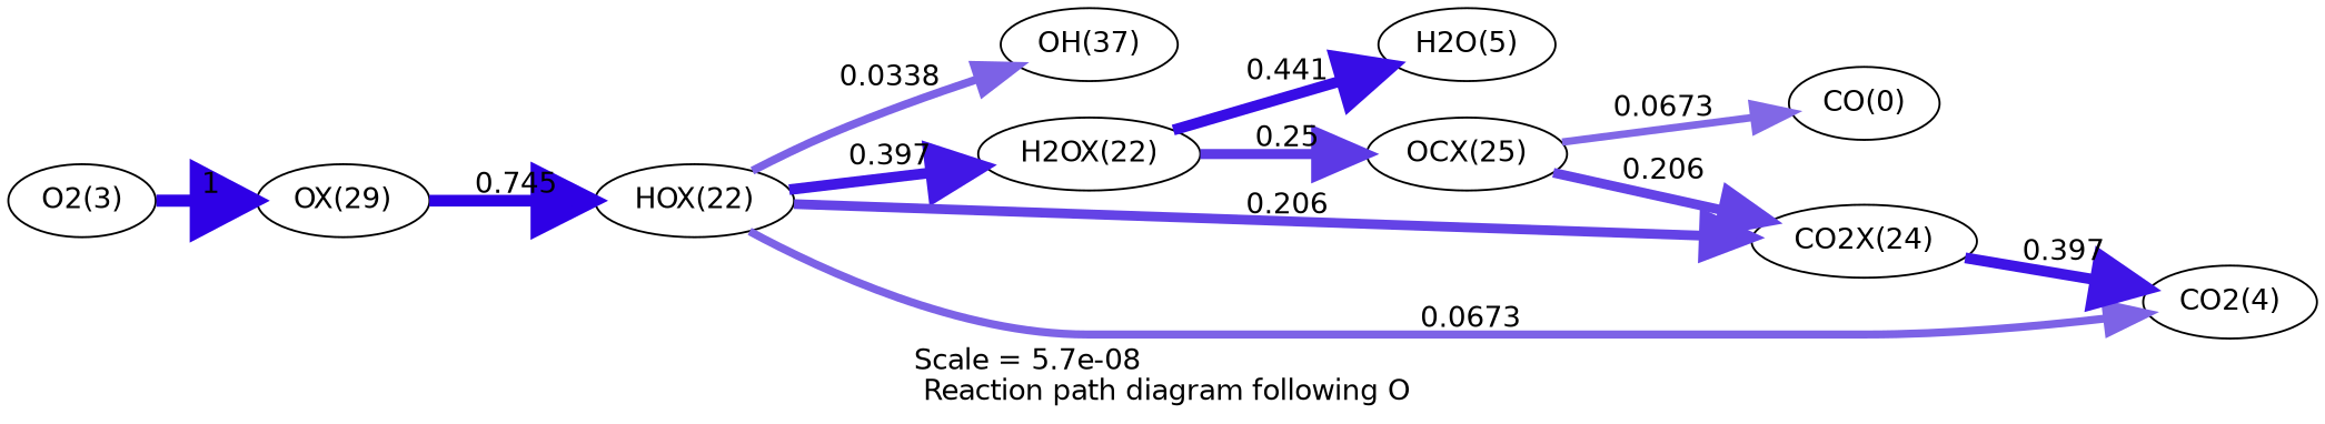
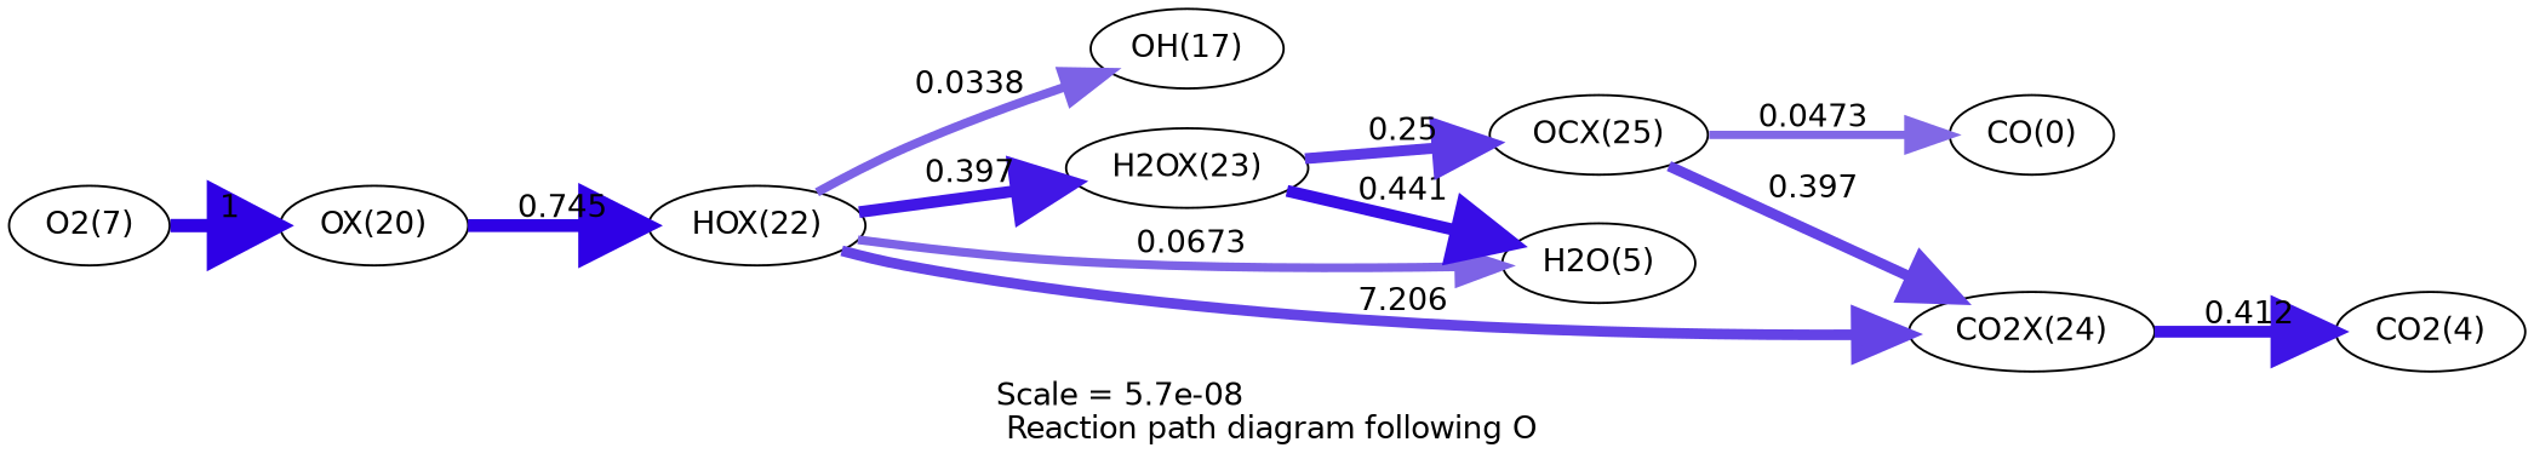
  digraph {
    fontname=Helvetica
    label="Scale = 5.7e-08\l Reaction path diagram following O"
    rankdir=LR
    node [fontname=Helvetica]
    edge [arrowsize=2.4 color="0.7, 0.706, 0.9" fontname=Helvetica penwidth=4.81]
-   n1 [label="O2(3)"]
-   n2 [label="OX(29)"]
+   n1 [label="O2(7)"]
+   n2 [label="OX(20)"]
    n3 [label="HOX(22)"]
-   n4 [label="OH(37)"]
-   n5 [label="H2OX(22)"]
+   n4 [label="OH(17)"]
+   n5 [label="H2OX(23)"]
    n6 [label="H2O(5)"]
    n7 [label="CO2X(24)"]
    n8 [label="OCX(25)"]
    n9 [label="CO(0)"]
    n10 [label="CO2(4)"]
    n1 -> n2 [arrowsize=3 color="0.7, 1.5, 0.9" label=" 1" penwidth=6]
    n2 -> n3 [arrowsize=2.89 color="0.7, 1.25, 0.9" label=" 0.745" penwidth=5.78]
    n3 -> n4 [arrowsize=2.02 color="0.7, 0.574, 0.9" label=" 0.0338" penwidth=4.03]
    n3 -> n5 [arrowsize=2.65 color="0.7, 0.897, 0.9" label=" 0.397" penwidth=5.3]
-   n3 -> n10 [arrowsize=1.98 color="0.7, 0.567, 0.9" label=" 0.0673" penwidth=3.96]
-   n3 -> n7 [label=" 0.206"]
+   n3 -> n6 [arrowsize=1.98 color="0.7, 0.567, 0.9" label=" 0.0673" penwidth=3.96]
+   n3 -> n7 [label=" 7.206"]
    n5 -> n6 [arrowsize=2.69 color="0.7, 0.941, 0.9" label=" 0.441" penwidth=5.38]
    n5 -> n8 [arrowsize=2.48 color="0.7, 0.75, 0.9" label=" 0.25" penwidth=4.95]
-   n7 -> n10 [arrowsize=2.67 color="0.7, 0.912, 0.9" label=" 0.397" penwidth=5.33]
-   n8 -> n7 [label=" 0.206"]
-   n8 -> n9 [arrowsize=1.85 color="0.7, 0.547, 0.9" label=" 0.0673" penwidth=3.7]
+   n7 -> n10 [arrowsize=2.67 color="0.7, 0.912, 0.9" label=" 0.412" penwidth=5.33]
+   n8 -> n7 [label=" 0.397"]
+   n8 -> n9 [arrowsize=1.85 color="0.7, 0.547, 0.9" label=" 0.0473" penwidth=3.7]
  }
